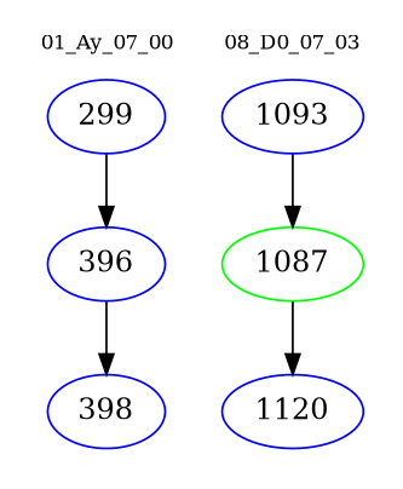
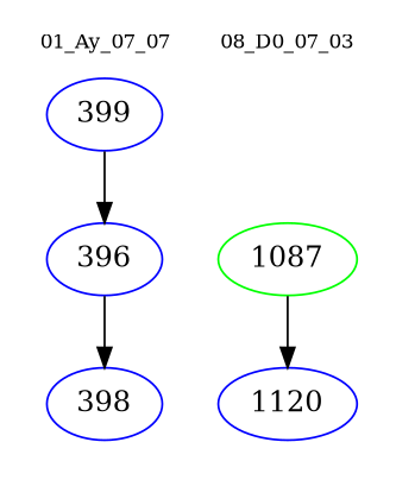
  digraph {
    node [color=blue]
    edge [color=black]
-   n1 [label=299]
+   n1 [label=399]
    n2 [label=396]
    n3 [label=398]
-   n4 [label=1093]
    n5 [color=green label=1087]
    n6 [label=1120]
    subgraph cluster_1 {
      color=white
      fontsize=10
-     label="01_Ay_07_00"
+     label="01_Ay_07_07"
      n1
      n2
      n3
    }
    subgraph cluster_2 {
      color=white
      fontsize=10
      label="08_D0_07_03"
-     n4
      n5
      n6
    }
    n1 -> n2
    n2 -> n3
-   n4 -> n5
    n5 -> n6
  }
